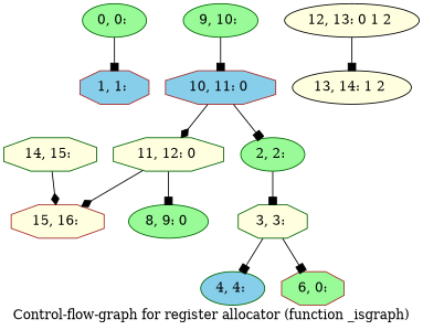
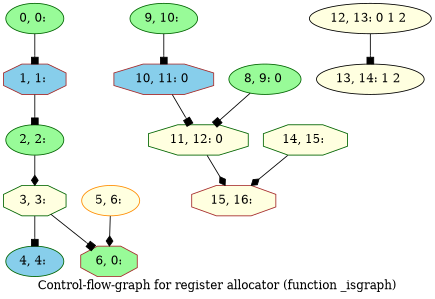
  digraph {
    label="Control-flow-graph for register allocator (function _isgraph)"
    node [color=darkgreen fillcolor=lightyellow shape=ellipse style=filled]
    edge [arrowhead=box]
    n1 [fillcolor=palegreen label="0, 0: "]
    n2 [color=brown fillcolor=skyblue label="1, 1: " shape=octagon]
    n3 [fillcolor=palegreen label="2, 2: "]
    n4 [label="3, 3: " shape=octagon]
    n5 [fillcolor=skyblue label="4, 4: "]
    n6 [color=brown fillcolor=palegreen label="6, 0:" shape=octagon]
+   n7 [color=darkorange label="5, 6: "]
    n8 [fillcolor=palegreen label="9, 10: "]
    n9 [color=brown fillcolor=skyblue label="10, 11: 0 " shape=octagon]
    n10 [fillcolor=palegreen label="8, 9: 0 "]
    n11 [label="11, 12: 0 " shape=octagon]
    n12 [color=brown label="15, 16: " shape=octagon]
    n13 [color=black label="12, 13: 0 1 2 "]
    n14 [color=black label="13, 14: 1 2 "]
    n15 [label="14, 15: " shape=octagon]
    n1 -> n2
-   n9 -> n3
-   n3 -> n4
+   n2 -> n3
+   n3 -> n4 [arrowhead=diamond]
    n4 -> n5
    n4 -> n6
+   n7 -> n6 [arrowhead=diamond]
    n8 -> n9
-   n9 -> n11 [arrowhead=diamond]
-   n11 -> n10
+   n9 -> n11
+   n10 -> n11
    n11 -> n12 [arrowhead=diamond]
    n13 -> n14
    n15 -> n12 [arrowhead=diamond]
  }
